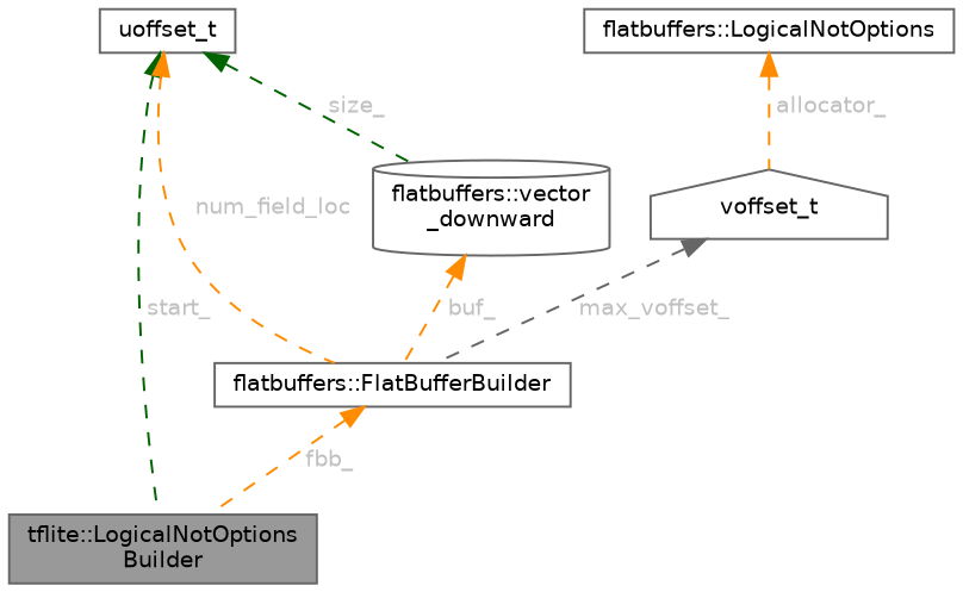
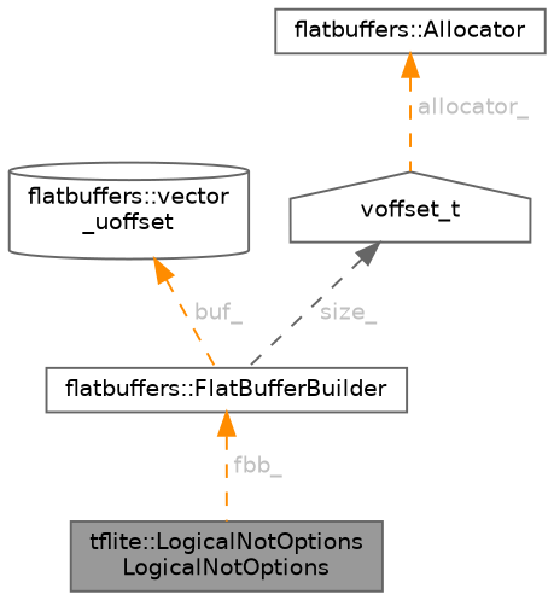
  digraph {
    node [color=gray40 fillcolor=white fontname=Helvetica fontsize=10 shape=box style=filled]
    edge [color=darkorange dir=back fontcolor=grey fontname=Helvetica fontsize=10 labelfontname=Helvetica labelfontsize=10 style=dashed]
-   n1 [fillcolor=grey60 fontcolor=black height=0.2 label="tflite::LogicalNotOptions\lBuilder" width=0.4]
+   n1 [fillcolor=grey60 fontcolor=black height=0.2 label="tflite::LogicalNotOptions\lLogicalNotOptions" width=0.4]
    n2 [height=0.2 label="flatbuffers::FlatBufferBuilder" width=0.4]
-   n3 [height=0.2 label="flatbuffers::vector\l_downward" shape=cylinder width=0.4]
-   n4 [height=0.2 label="flatbuffers::LogicalNotOptions" width=0.4]
+   n3 [height=0.2 label="flatbuffers::vector\l_uoffset" shape=cylinder width=0.4]
+   n4 [height=0.2 label="flatbuffers::Allocator" width=0.4]
    n5 [height=0.2 label=voffset_t shape=house width=0.4]
-   n6 [height=0.2 label=uoffset_t width=0.4]
    n2 -> n1 [label=" fbb_"]
    n3 -> n2 [label=" buf_"]
    n4 -> n5 [label=" allocator_"]
-   n5 -> n2 [color=gray40 label=" max_voffset_"]
-   n6 -> n1 [color=darkgreen label=" start_"]
-   n6 -> n2 [label=" num_field_loc"]
-   n6 -> n3 [color=darkgreen label=" size_"]
+   n5 -> n2 [color=gray40 label=" size_"]
  }
